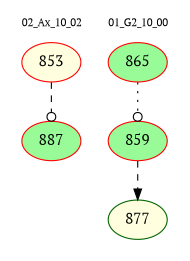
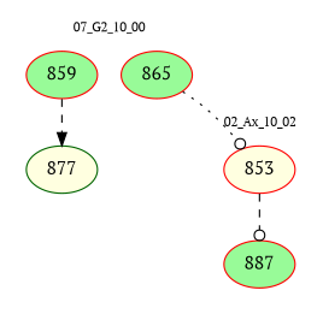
  digraph {
    fontname="PT Serif"
    node [color=red fillcolor=palegreen fontname="PT Serif" style=filled]
    edge [arrowhead=odot color=black fontname="PT Serif" style=dashed]
    n1 [fillcolor=lightyellow label=853]
    n2 [label=887]
    n3 [label=865]
    n4 [label=859]
    n5 [color=darkgreen fillcolor=lightyellow label=877]
    subgraph cluster_1 {
      color=white
      fontsize=10
      label="02_Ax_10_02"
      n1
      n2
    }
    subgraph cluster_2 {
      color=white
      fontsize=10
-     label="01_G2_10_00"
+     label="07_G2_10_00"
      n3
      n4
      n5
    }
    n1 -> n2
-   n3 -> n4 [style=dotted]
+   n3 -> n1 [style=dotted]
    n4 -> n5 [arrowhead=normal]
  }
